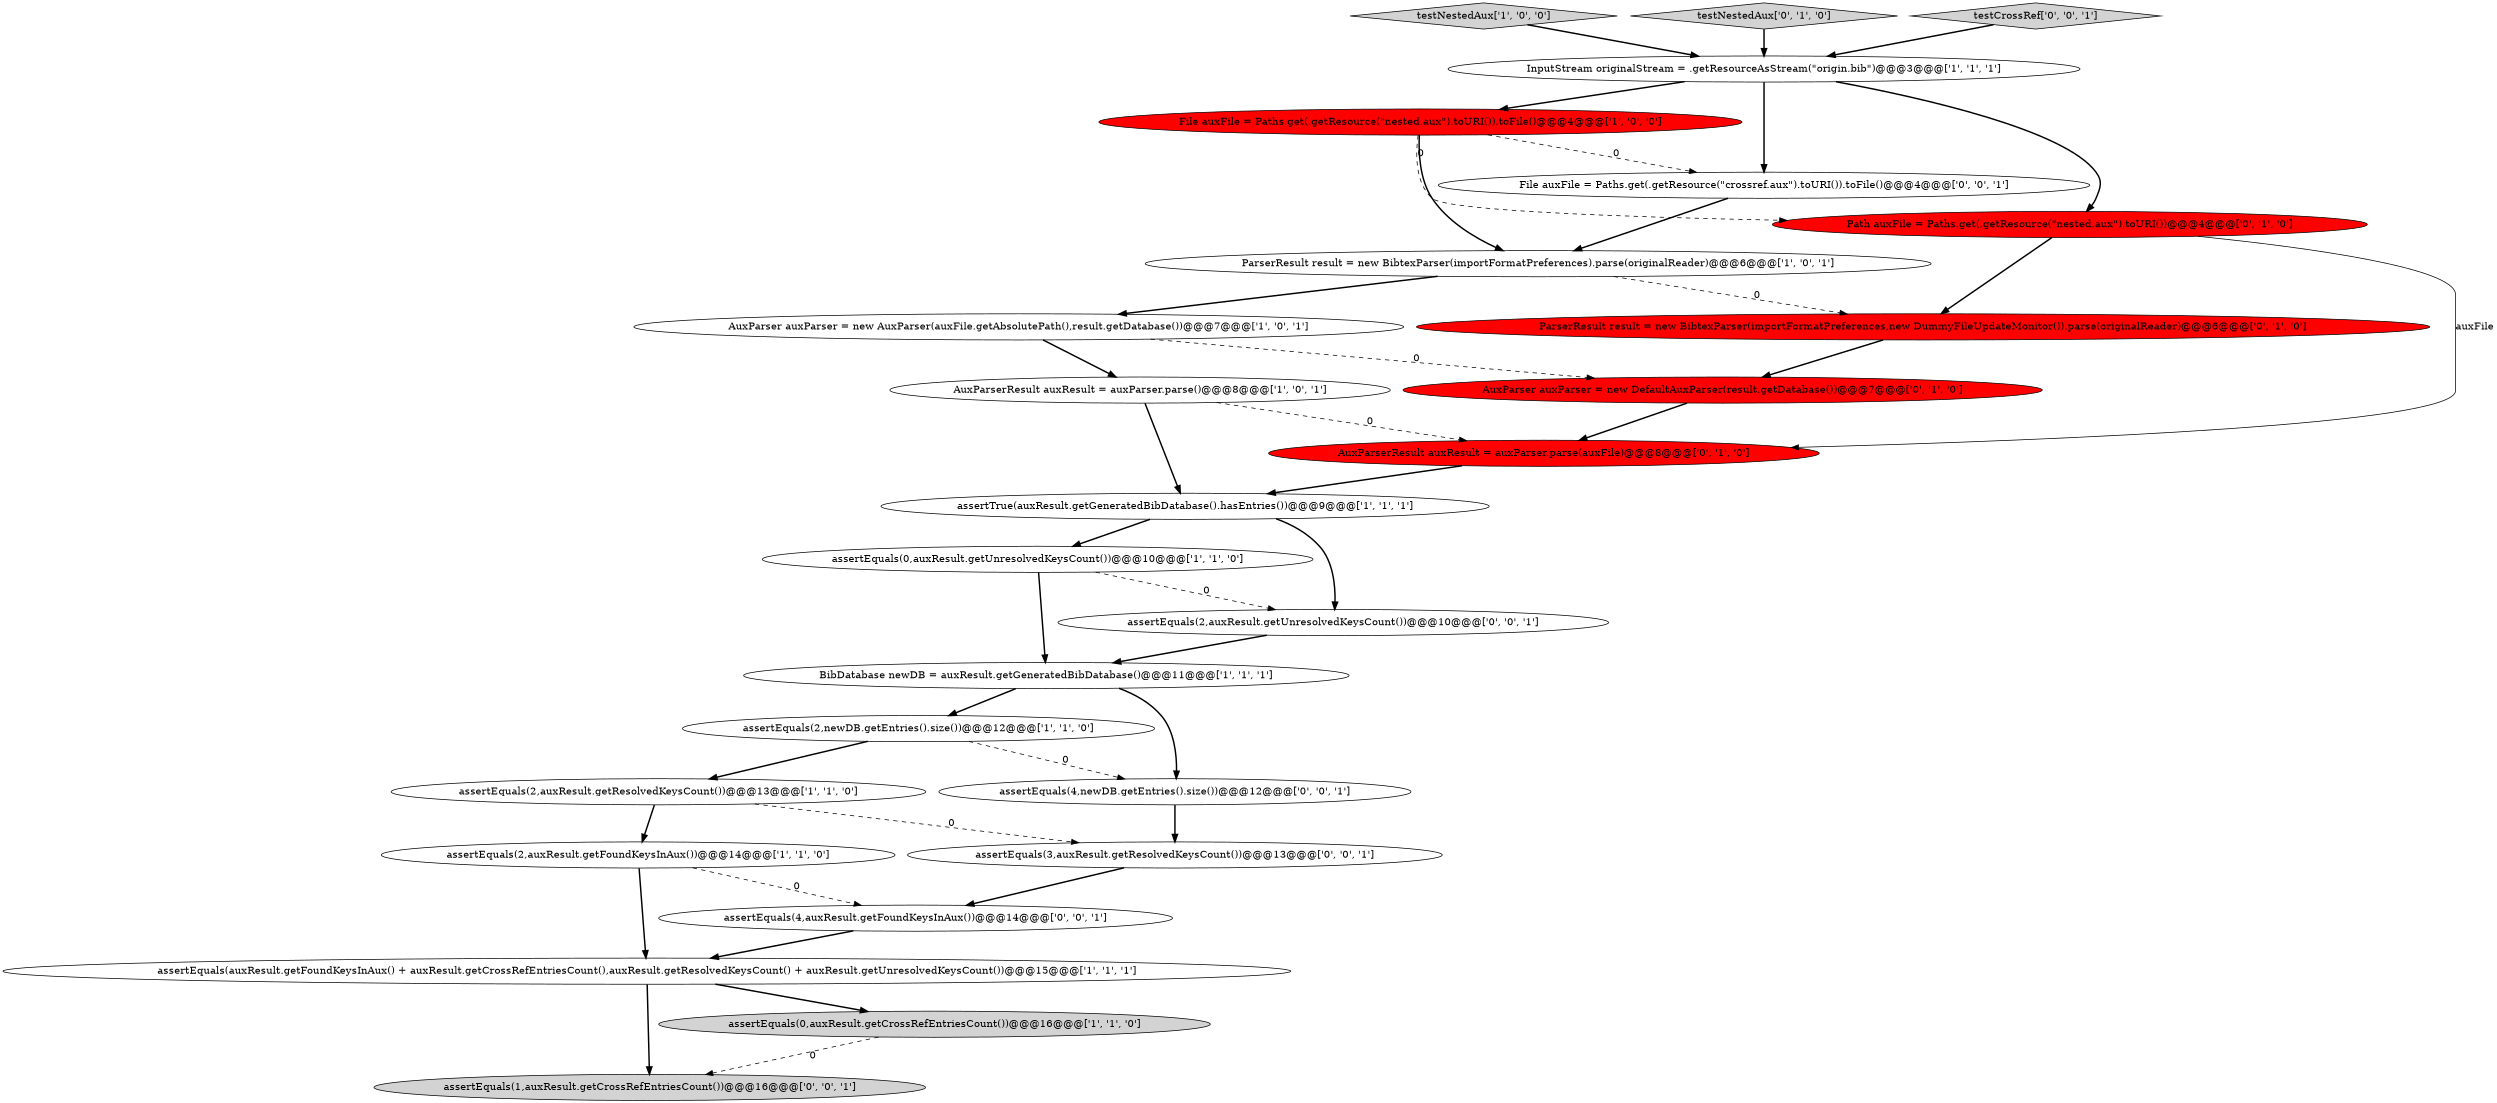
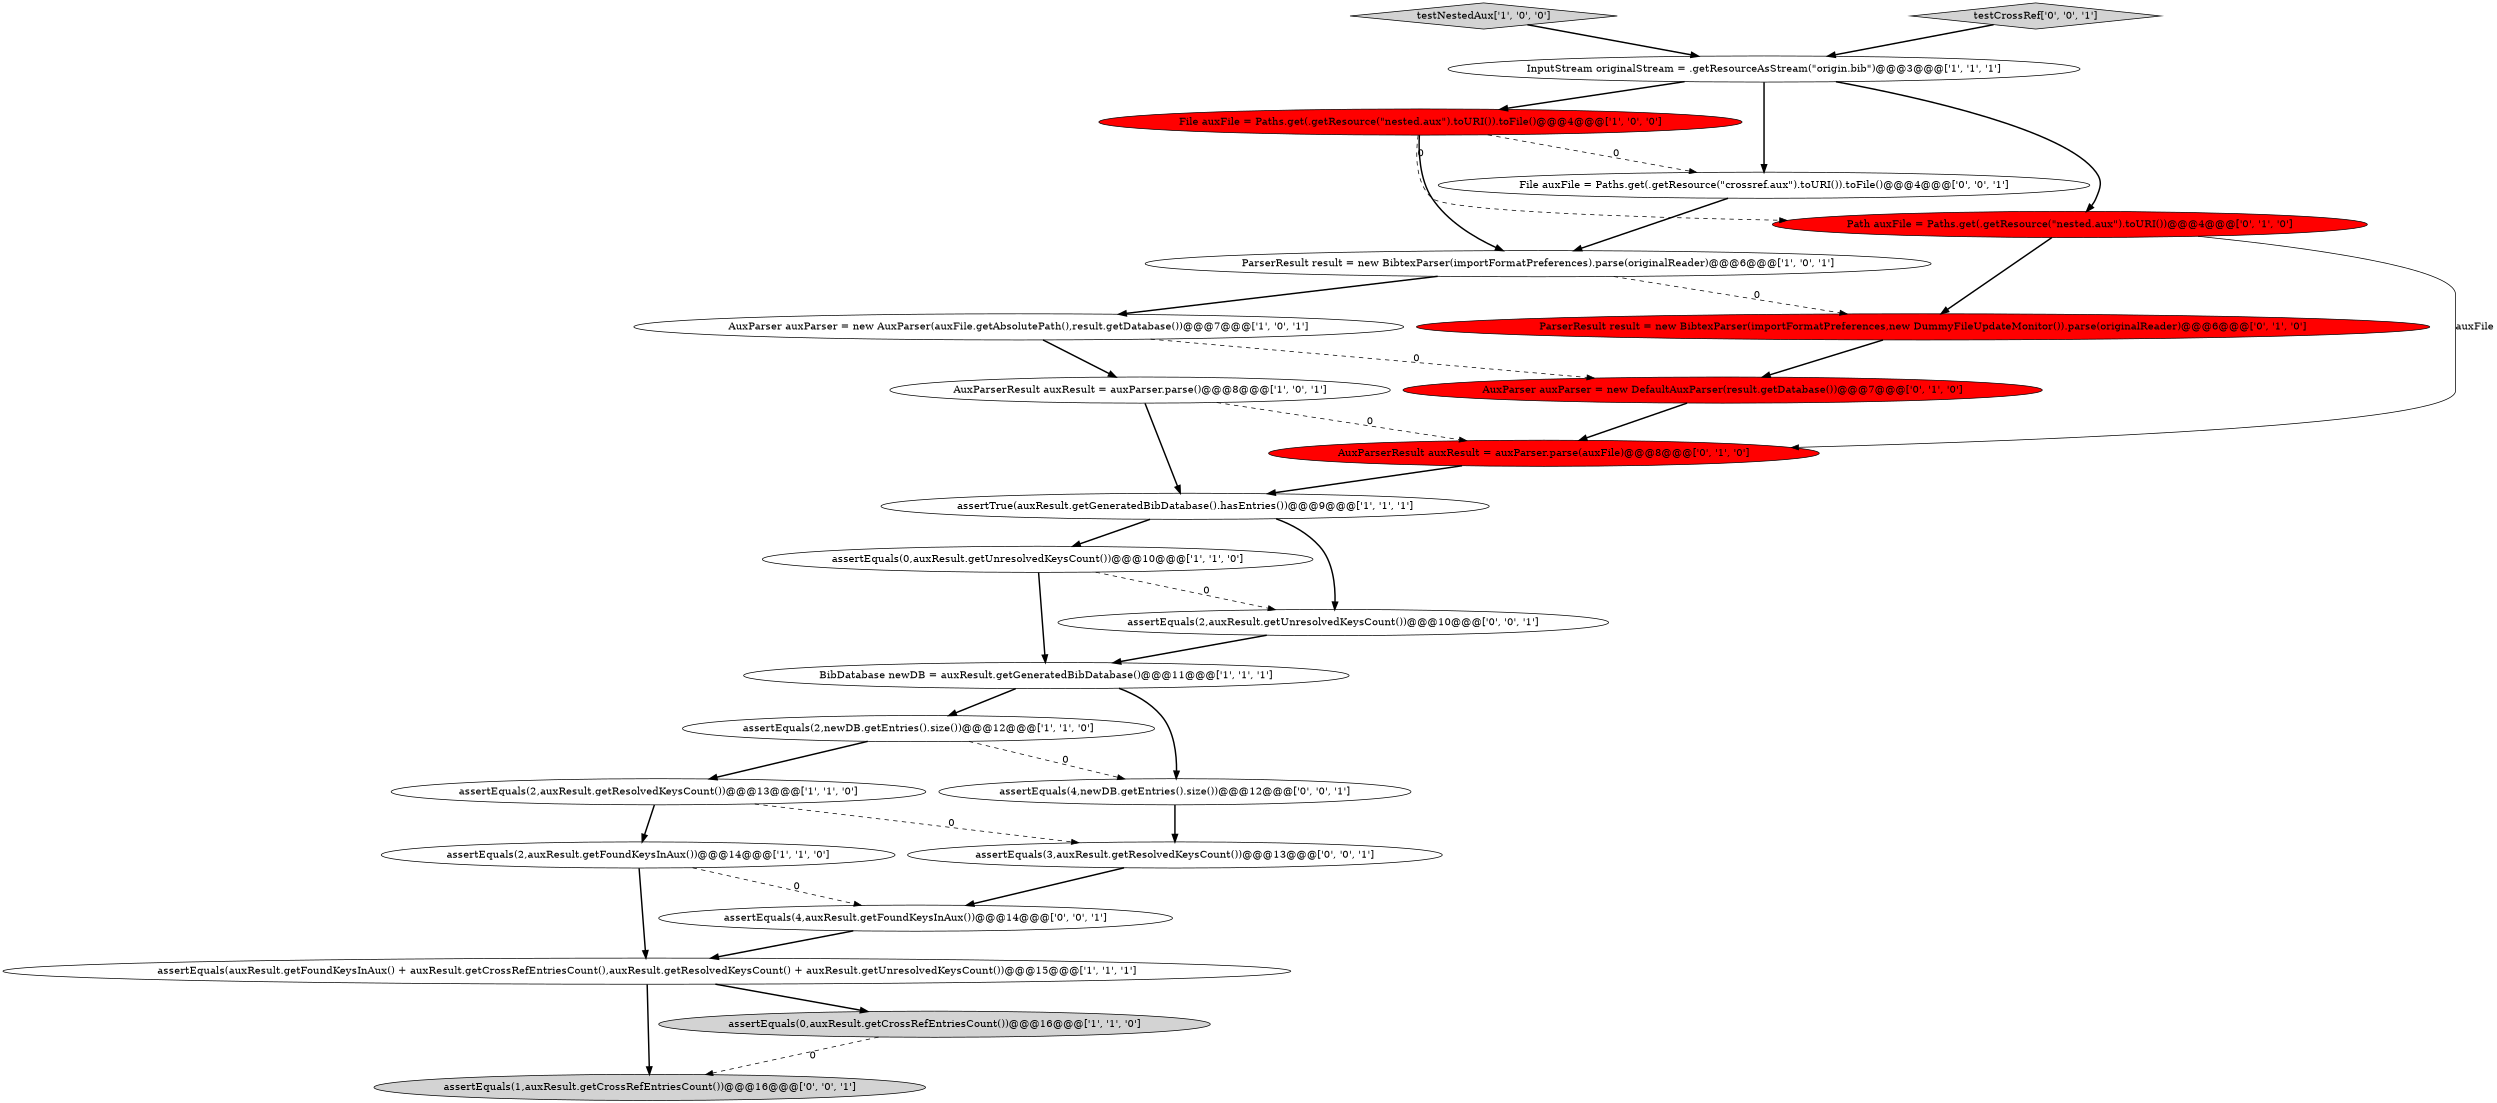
  digraph {
    node [fillcolor=white shape=ellipse style=filled]
    edge [style=bold]
    n1 [label="assertEquals(0,auxResult.getUnresolvedKeysCount())@@@10@@@['1', '1', '0']"]
    n2 [label="BibDatabase newDB = auxResult.getGeneratedBibDatabase()@@@11@@@['1', '1', '1']"]
    n3 [label="assertEquals(2,auxResult.getUnresolvedKeysCount())@@@10@@@['0', '0', '1']"]
    n4 [label="assertEquals(4,auxResult.getFoundKeysInAux())@@@14@@@['0', '0', '1']"]
    n5 [label="assertEquals(auxResult.getFoundKeysInAux() + auxResult.getCrossRefEntriesCount(),auxResult.getResolvedKeysCount() + auxResult.getUnresolvedKeysCount())@@@15@@@['1', '1', '1']"]
    n6 [fillcolor=red label="AuxParser auxParser = new DefaultAuxParser(result.getDatabase())@@@7@@@['0', '1', '0']"]
    n7 [fillcolor=red label="AuxParserResult auxResult = auxParser.parse(auxFile)@@@8@@@['0', '1', '0']"]
    n8 [fillcolor=red label="File auxFile = Paths.get(.getResource(\"nested.aux\").toURI()).toFile()@@@4@@@['1', '0', '0']"]
    n9 [label="ParserResult result = new BibtexParser(importFormatPreferences).parse(originalReader)@@@6@@@['1', '0', '1']"]
    n10 [fillcolor=red label="Path auxFile = Paths.get(.getResource(\"nested.aux\").toURI())@@@4@@@['0', '1', '0']"]
    n11 [label="File auxFile = Paths.get(.getResource(\"crossref.aux\").toURI()).toFile()@@@4@@@['0', '0', '1']"]
    n12 [label="assertEquals(2,newDB.getEntries().size())@@@12@@@['1', '1', '0']"]
    n13 [label="assertEquals(4,newDB.getEntries().size())@@@12@@@['0', '0', '1']"]
    n14 [label="assertEquals(2,auxResult.getResolvedKeysCount())@@@13@@@['1', '1', '0']"]
    n15 [fillcolor=red label="ParserResult result = new BibtexParser(importFormatPreferences,new DummyFileUpdateMonitor()).parse(originalReader)@@@6@@@['0', '1', '0']"]
    n16 [label="AuxParser auxParser = new AuxParser(auxFile.getAbsolutePath(),result.getDatabase())@@@7@@@['1', '0', '1']"]
    n17 [label="InputStream originalStream = .getResourceAsStream(\"origin.bib\")@@@3@@@['1', '1', '1']"]
    n18 [label="assertTrue(auxResult.getGeneratedBibDatabase().hasEntries())@@@9@@@['1', '1', '1']"]
    n19 [label="assertEquals(2,auxResult.getFoundKeysInAux())@@@14@@@['1', '1', '0']"]
    n20 [label="assertEquals(3,auxResult.getResolvedKeysCount())@@@13@@@['0', '0', '1']"]
    n21 [fillcolor=lightgray label="assertEquals(1,auxResult.getCrossRefEntriesCount())@@@16@@@['0', '0', '1']"]
    n22 [fillcolor=lightgray label="testNestedAux['1', '0', '0']" shape=diamond]
-   n23 [fillcolor=lightgray label="testNestedAux['0', '1', '0']" shape=diamond]
    n24 [fillcolor=lightgray label="assertEquals(0,auxResult.getCrossRefEntriesCount())@@@16@@@['1', '1', '0']"]
    n25 [label="AuxParserResult auxResult = auxParser.parse()@@@8@@@['1', '0', '1']"]
    n26 [fillcolor=lightgray label="testCrossRef['0', '0', '1']" shape=diamond]
    n1 -> n2
    n1 -> n3 [label=0 style=dashed]
    n2 -> n12
    n2 -> n13
    n3 -> n2
    n4 -> n5
    n5 -> n21
    n5 -> n24
    n6 -> n7
    n7 -> n18
    n8 -> n9
    n8 -> n10 [label=0 style=dashed]
    n8 -> n11 [label=0 style=dashed]
    n9 -> n15 [label=0 style=dashed]
    n9 -> n16
    n10 -> n7 [label=auxFile style=solid]
    n10 -> n15
    n11 -> n9
    n12 -> n13 [label=0 style=dashed]
    n12 -> n14
    n13 -> n20
    n14 -> n19
    n14 -> n20 [label=0 style=dashed]
    n15 -> n6
    n16 -> n6 [label=0 style=dashed]
    n16 -> n25
    n17 -> n8
    n17 -> n10
    n17 -> n11
    n18 -> n1
    n18 -> n3
    n19 -> n4 [label=0 style=dashed]
    n19 -> n5
    n20 -> n4
    n22 -> n17
-   n23 -> n17
    n24 -> n21 [label=0 style=dashed]
    n25 -> n7 [label=0 style=dashed]
    n25 -> n18
    n26 -> n17
  }
